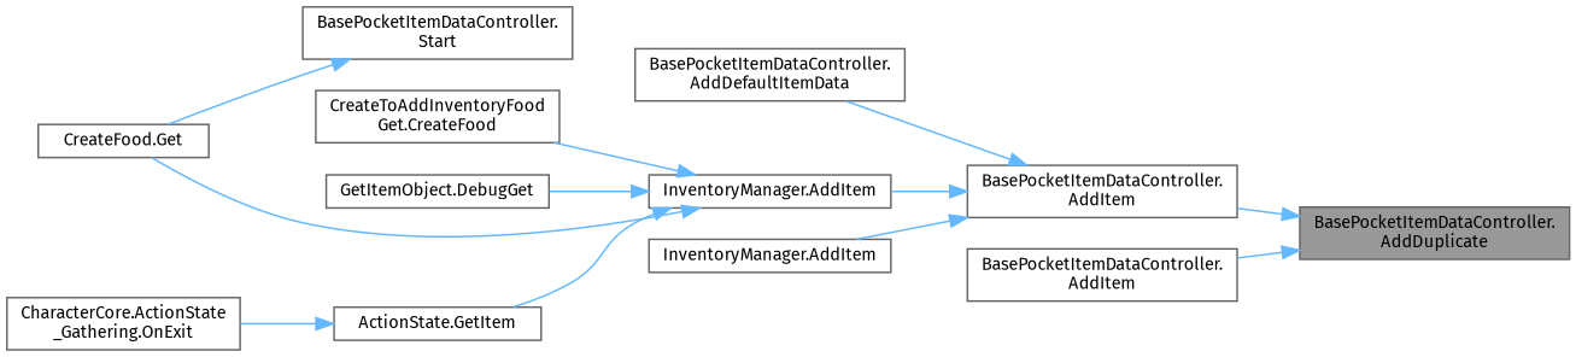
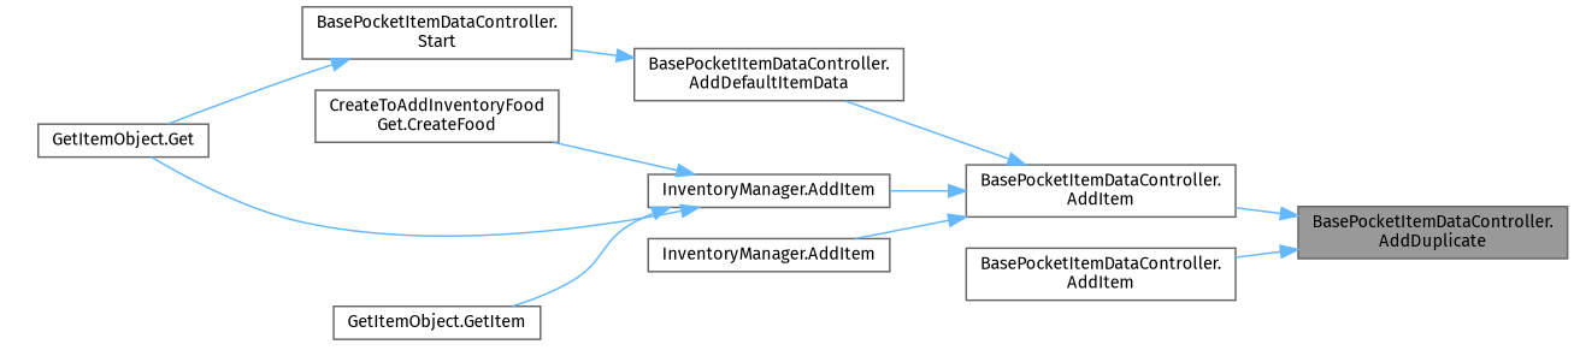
  digraph {
    fontname="Fira Sans"
    rankdir=RL
    node [color=grey40 fillcolor=white fontname="Fira Sans" fontsize=10 shape=box style=filled]
    edge [color=steelblue1 dir=back fontname="Fira Sans" fontsize=10 labelfontname=Helvetica labelfontsize=10 style=solid]
    n1 [color=gray40 fillcolor=grey60 fontcolor=black height=0.2 label="BasePocketItemDataController.\lAddDuplicate" width=0.4]
    n2 [height=0.2 label="BasePocketItemDataController.\lAddItem" width=0.4]
    n3 [height=0.2 label="BasePocketItemDataController.\lAddItem" width=0.4]
    n4 [height=0.2 label="BasePocketItemDataController.\lAddDefaultItemData" width=0.4]
    n5 [height=0.2 label="InventoryManager.AddItem" width=0.4]
    n6 [height=0.2 label="InventoryManager.AddItem" width=0.4]
    n7 [height=0.2 label="BasePocketItemDataController.\lStart" width=0.4]
    n8 [height=0.2 label="CreateToAddInventoryFood\lGet.CreateFood" width=0.4]
-   n9 [height=0.2 label="GetItemObject.DebugGet" width=0.4]
-   n10 [height=0.2 label="CreateFood.Get" width=0.4]
-   n11 [height=0.2 label="ActionState.GetItem" width=0.4]
-   n12 [height=0.2 label="CharacterCore.ActionState\l_Gathering.OnExit" width=0.4]
+   n10 [height=0.2 label="GetItemObject.Get" width=0.4]
+   n11 [height=0.2 label="GetItemObject.GetItem" width=0.4]
    n1 -> n2
    n1 -> n3
    n2 -> n4
    n2 -> n5
    n2 -> n6
+   n4 -> n7
    n5 -> n8
-   n5 -> n9
    n5 -> n10
    n5 -> n11
    n7 -> n10
-   n11 -> n12
  }
